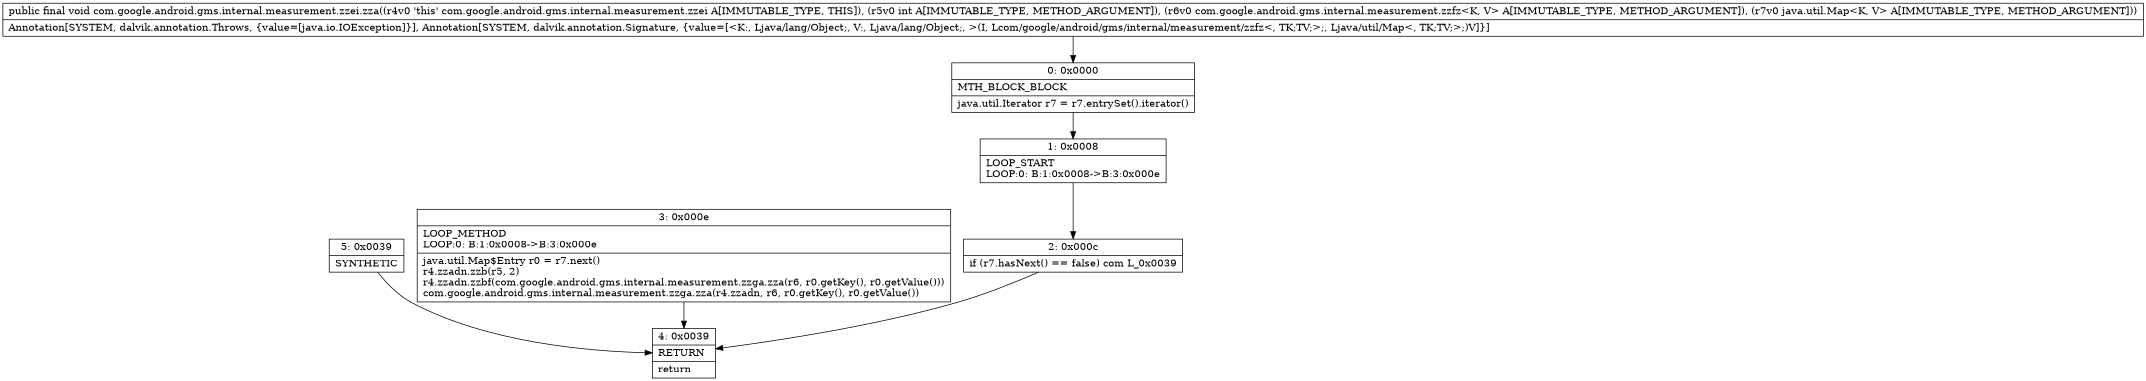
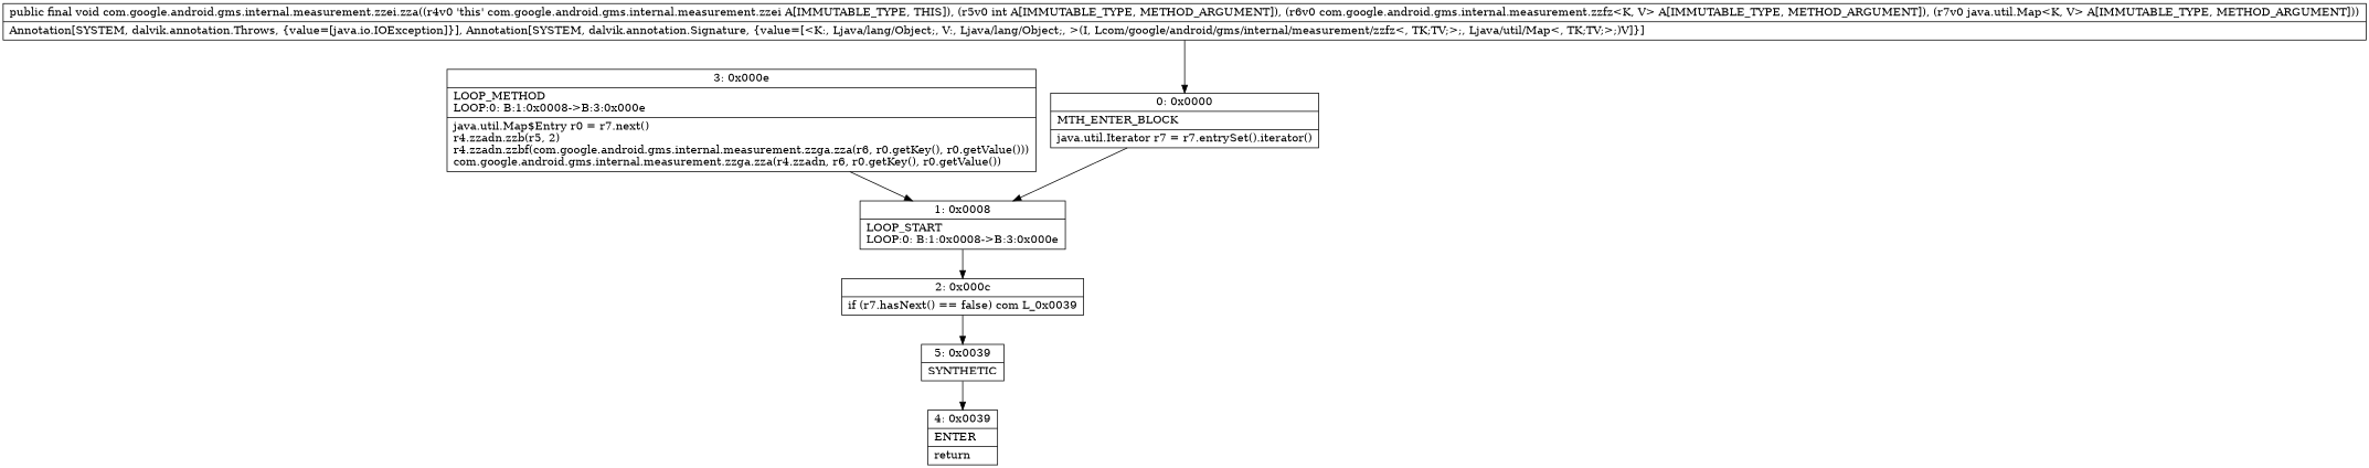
  digraph {
    node [shape=record]
-   n1 [label="{0\:\ 0x0000|MTH_BLOCK_BLOCK\l|java.util.Iterator r7 = r7.entrySet().iterator()\l}"]
+   n1 [label="{0\:\ 0x0000|MTH_ENTER_BLOCK\l|java.util.Iterator r7 = r7.entrySet().iterator()\l}"]
    n2 [label="{1\:\ 0x0008|LOOP_START\lLOOP:0: B:1:0x0008\-\>B:3:0x000e\l}"]
    n3 [label="{2\:\ 0x000c|if (r7.hasNext() == false) com L_0x0039\l}"]
    n4 [label="{5\:\ 0x0039|SYNTHETIC\l}"]
    n5 [label="{3\:\ 0x000e|LOOP_METHOD\lLOOP:0: B:1:0x0008\-\>B:3:0x000e\l|java.util.Map$Entry r0 = r7.next()\lr4.zzadn.zzb(r5, 2)\lr4.zzadn.zzbf(com.google.android.gms.internal.measurement.zzga.zza(r6, r0.getKey(), r0.getValue()))\lcom.google.android.gms.internal.measurement.zzga.zza(r4.zzadn, r6, r0.getKey(), r0.getValue())\l}"]
-   n6 [label="{4\:\ 0x0039|RETURN\l|return\l}"]
+   n6 [label="{4\:\ 0x0039|ENTER\l|return\l}"]
    n7 [label="{public final void com.google.android.gms.internal.measurement.zzei.zza((r4v0 'this' com.google.android.gms.internal.measurement.zzei A[IMMUTABLE_TYPE, THIS]), (r5v0 int A[IMMUTABLE_TYPE, METHOD_ARGUMENT]), (r6v0 com.google.android.gms.internal.measurement.zzfz\<K, V\> A[IMMUTABLE_TYPE, METHOD_ARGUMENT]), (r7v0 java.util.Map\<K, V\> A[IMMUTABLE_TYPE, METHOD_ARGUMENT]))  | Annotation[SYSTEM, dalvik.annotation.Throws, \{value=[java.io.IOException]\}], Annotation[SYSTEM, dalvik.annotation.Signature, \{value=[\<K:, Ljava\/lang\/Object;, V:, Ljava\/lang\/Object;, \>(I, Lcom\/google\/android\/gms\/internal\/measurement\/zzfz\<, TK;TV;\>;, Ljava\/util\/Map\<, TK;TV;\>;)V]\}]\l}"]
    n1 -> n2
    n2 -> n3
-   n3 -> n6
+   n3 -> n4
    n4 -> n6
-   n5 -> n6
+   n5 -> n2
    n7 -> n1
  }
